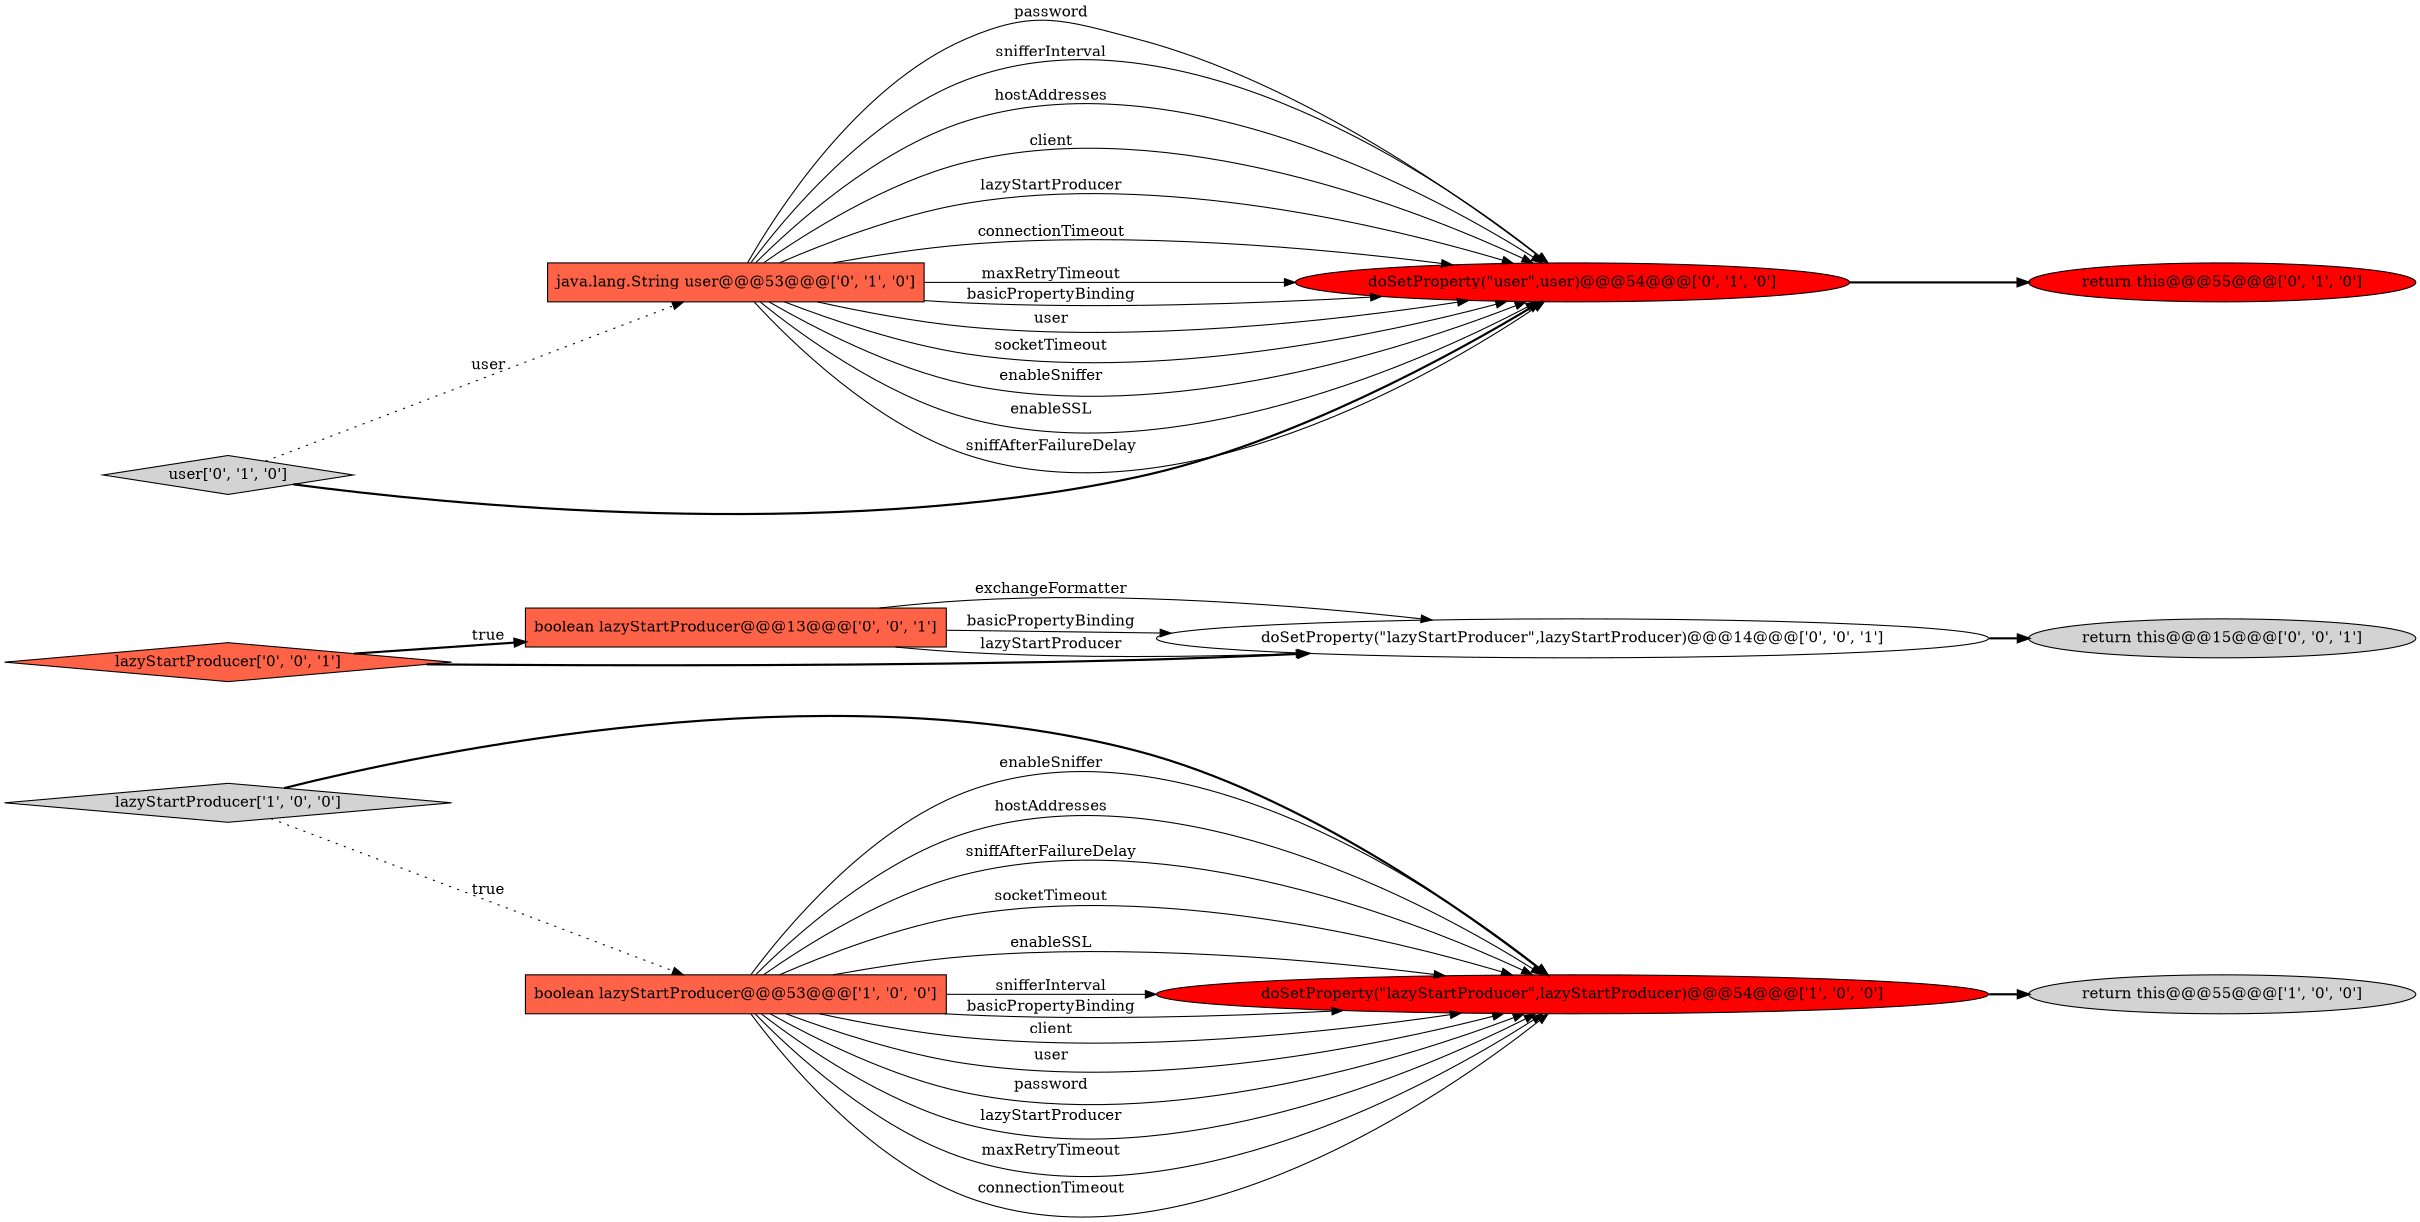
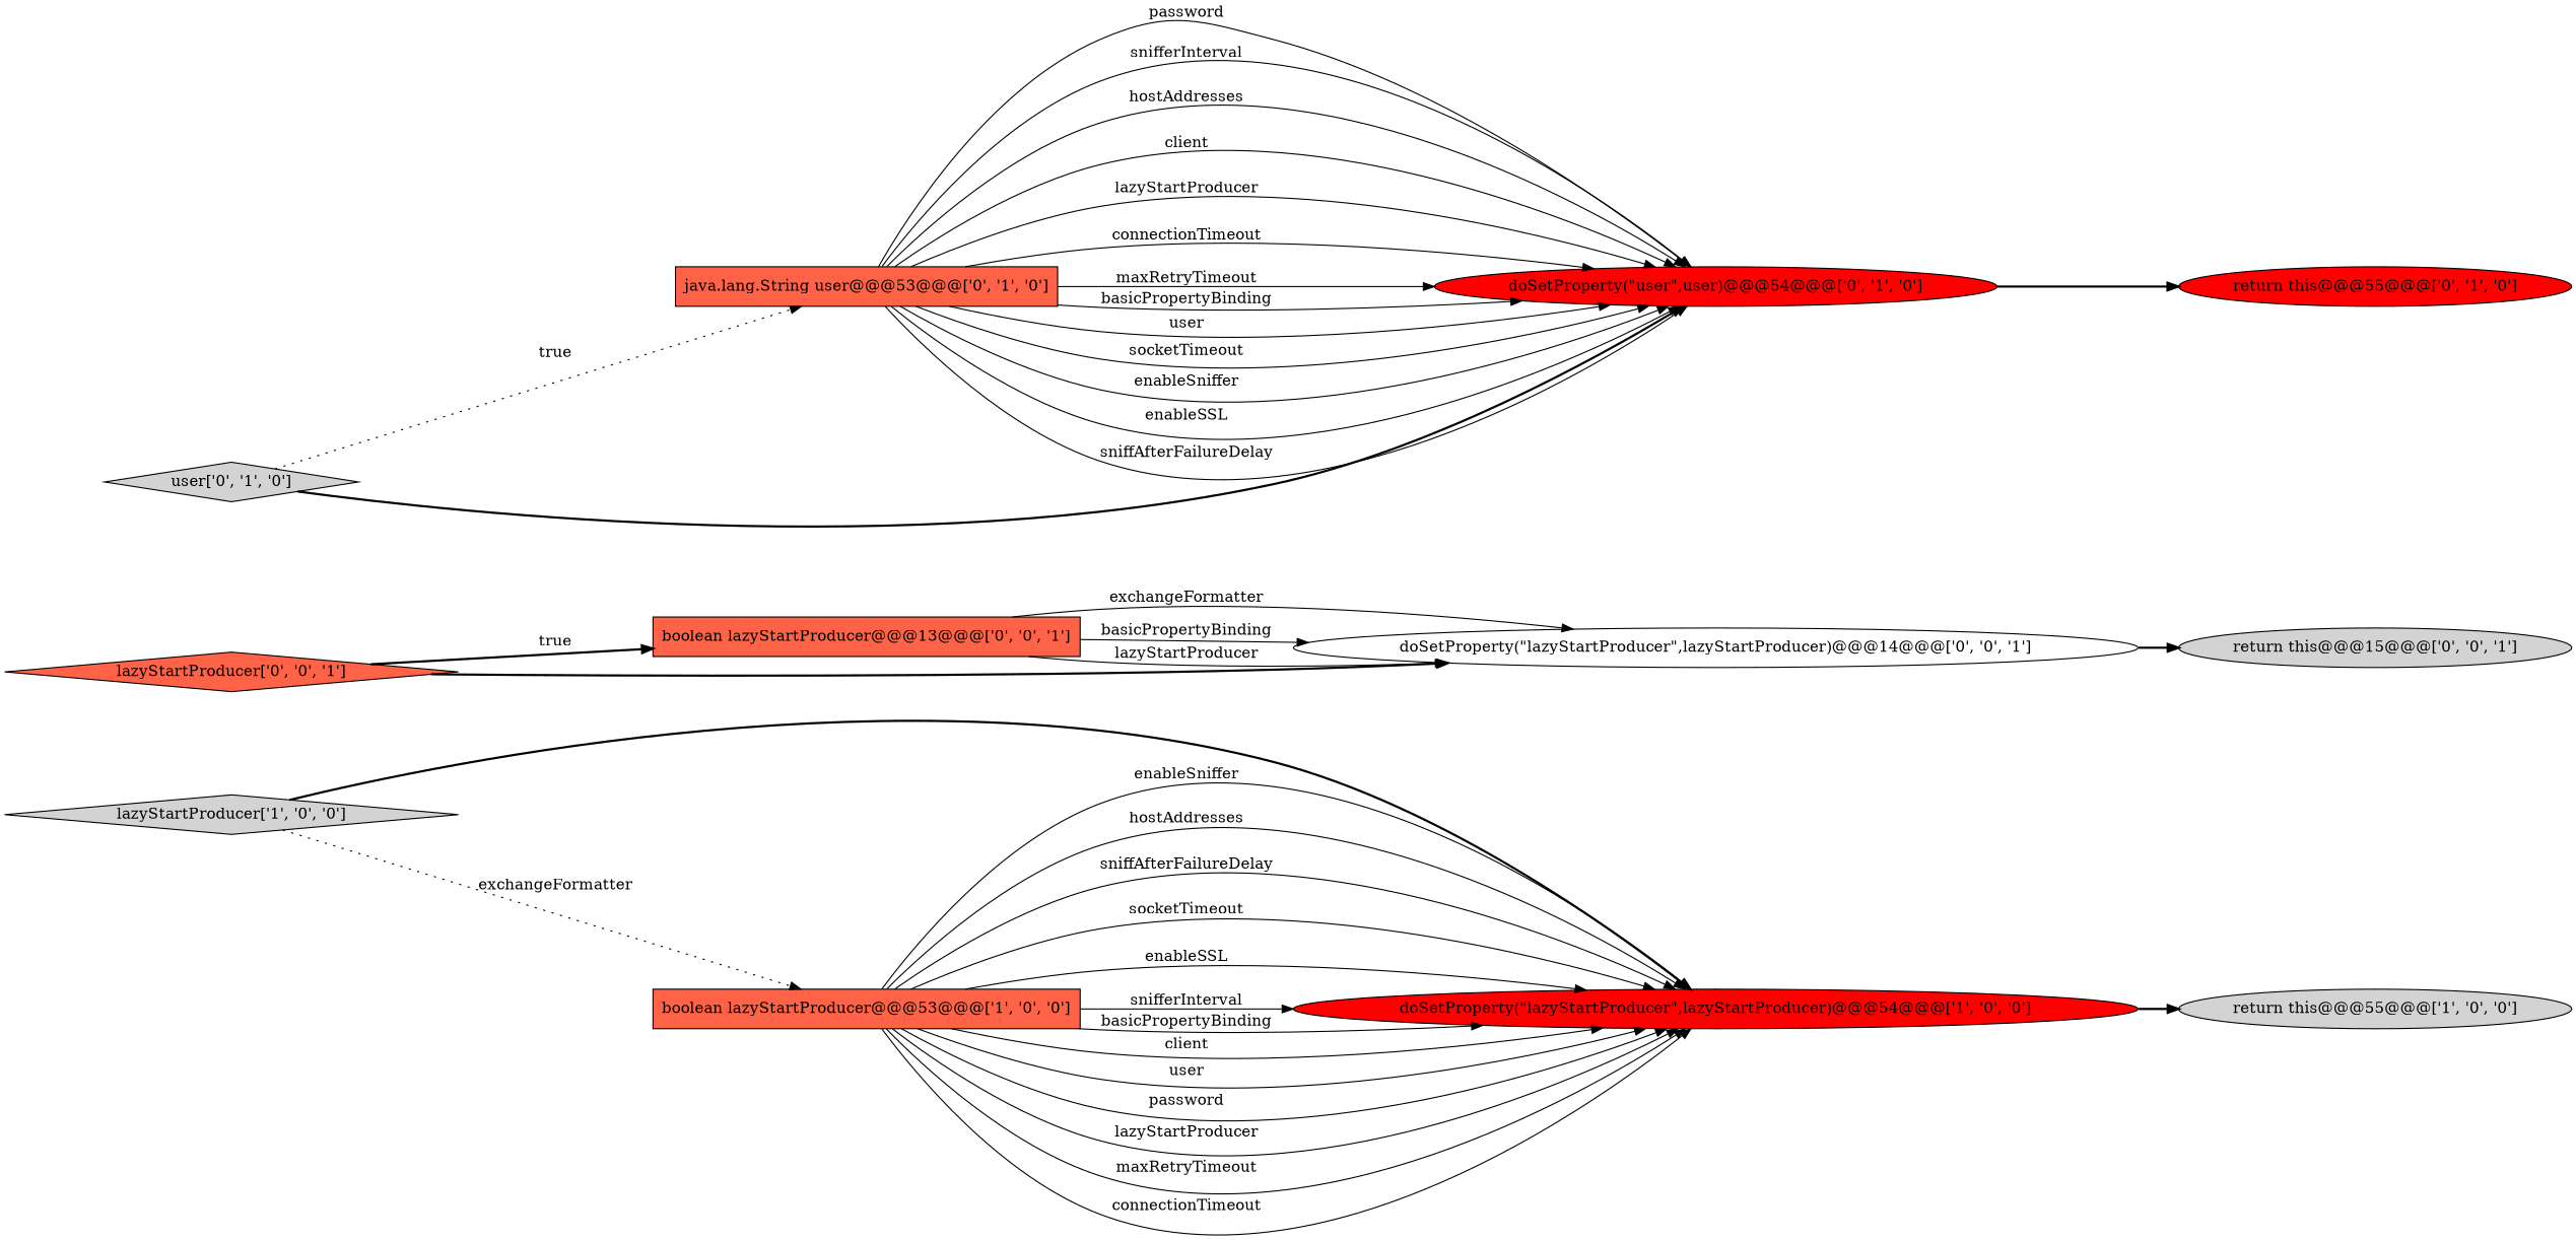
  digraph {
    rankdir=LR
    node [fillcolor=lightgray shape=ellipse style=filled]
    edge [style=solid]
    n1 [fillcolor=red label="doSetProperty(\"lazyStartProducer\",lazyStartProducer)@@@54@@@['1', '0', '0']"]
    n2 [label="return this@@@55@@@['1', '0', '0']"]
    n3 [fillcolor=tomato label="boolean lazyStartProducer@@@53@@@['1', '0', '0']" shape=box]
    n4 [fillcolor=tomato label="boolean lazyStartProducer@@@13@@@['0', '0', '1']" shape=box]
    n5 [fillcolor=white label="doSetProperty(\"lazyStartProducer\",lazyStartProducer)@@@14@@@['0', '0', '1']"]
    n6 [label="lazyStartProducer['1', '0', '0']" shape=diamond]
    n7 [fillcolor=tomato label="java.lang.String user@@@53@@@['0', '1', '0']" shape=box]
    n8 [fillcolor=red label="doSetProperty(\"user\",user)@@@54@@@['0', '1', '0']"]
    n9 [fillcolor=red label="return this@@@55@@@['0', '1', '0']"]
    n10 [label="return this@@@15@@@['0', '0', '1']"]
    n11 [fillcolor=tomato label="lazyStartProducer['0', '0', '1']" shape=diamond]
    n12 [label="user['0', '1', '0']" shape=diamond]
    n1 -> n2 [style=bold]
    n3 -> n1 [label=enableSniffer]
    n3 -> n1 [label=hostAddresses]
    n3 -> n1 [label=sniffAfterFailureDelay]
    n3 -> n1 [label=socketTimeout]
    n3 -> n1 [label=enableSSL]
    n3 -> n1 [label=snifferInterval]
    n3 -> n1 [label=basicPropertyBinding]
    n3 -> n1 [label=client]
    n3 -> n1 [label=user]
    n3 -> n1 [label=password]
    n3 -> n1 [label=lazyStartProducer]
    n3 -> n1 [label=maxRetryTimeout]
    n3 -> n1 [label=connectionTimeout]
    n4 -> n5 [label=exchangeFormatter]
    n4 -> n5 [label=basicPropertyBinding]
    n4 -> n5 [label=lazyStartProducer]
    n5 -> n10 [style=bold]
    n6 -> n1 [style=bold]
-   n6 -> n3 [label=true style=dotted]
+   n6 -> n3 [label=exchangeFormatter style=dotted]
    n7 -> n8 [label=password]
    n7 -> n8 [label=snifferInterval]
    n7 -> n8 [label=hostAddresses]
    n7 -> n8 [label=client]
    n7 -> n8 [label=lazyStartProducer]
    n7 -> n8 [label=connectionTimeout]
    n7 -> n8 [label=maxRetryTimeout]
    n7 -> n8 [label=basicPropertyBinding]
    n7 -> n8 [label=user]
    n7 -> n8 [label=socketTimeout]
    n7 -> n8 [label=enableSniffer]
    n7 -> n8 [label=enableSSL]
    n7 -> n8 [label=sniffAfterFailureDelay]
    n8 -> n9 [style=bold]
    n11 -> n4 [label=true style=bold]
    n11 -> n5 [style=bold]
-   n12 -> n7 [label=user style=dotted]
+   n12 -> n7 [label=true style=dotted]
    n12 -> n8 [style=bold]
  }
